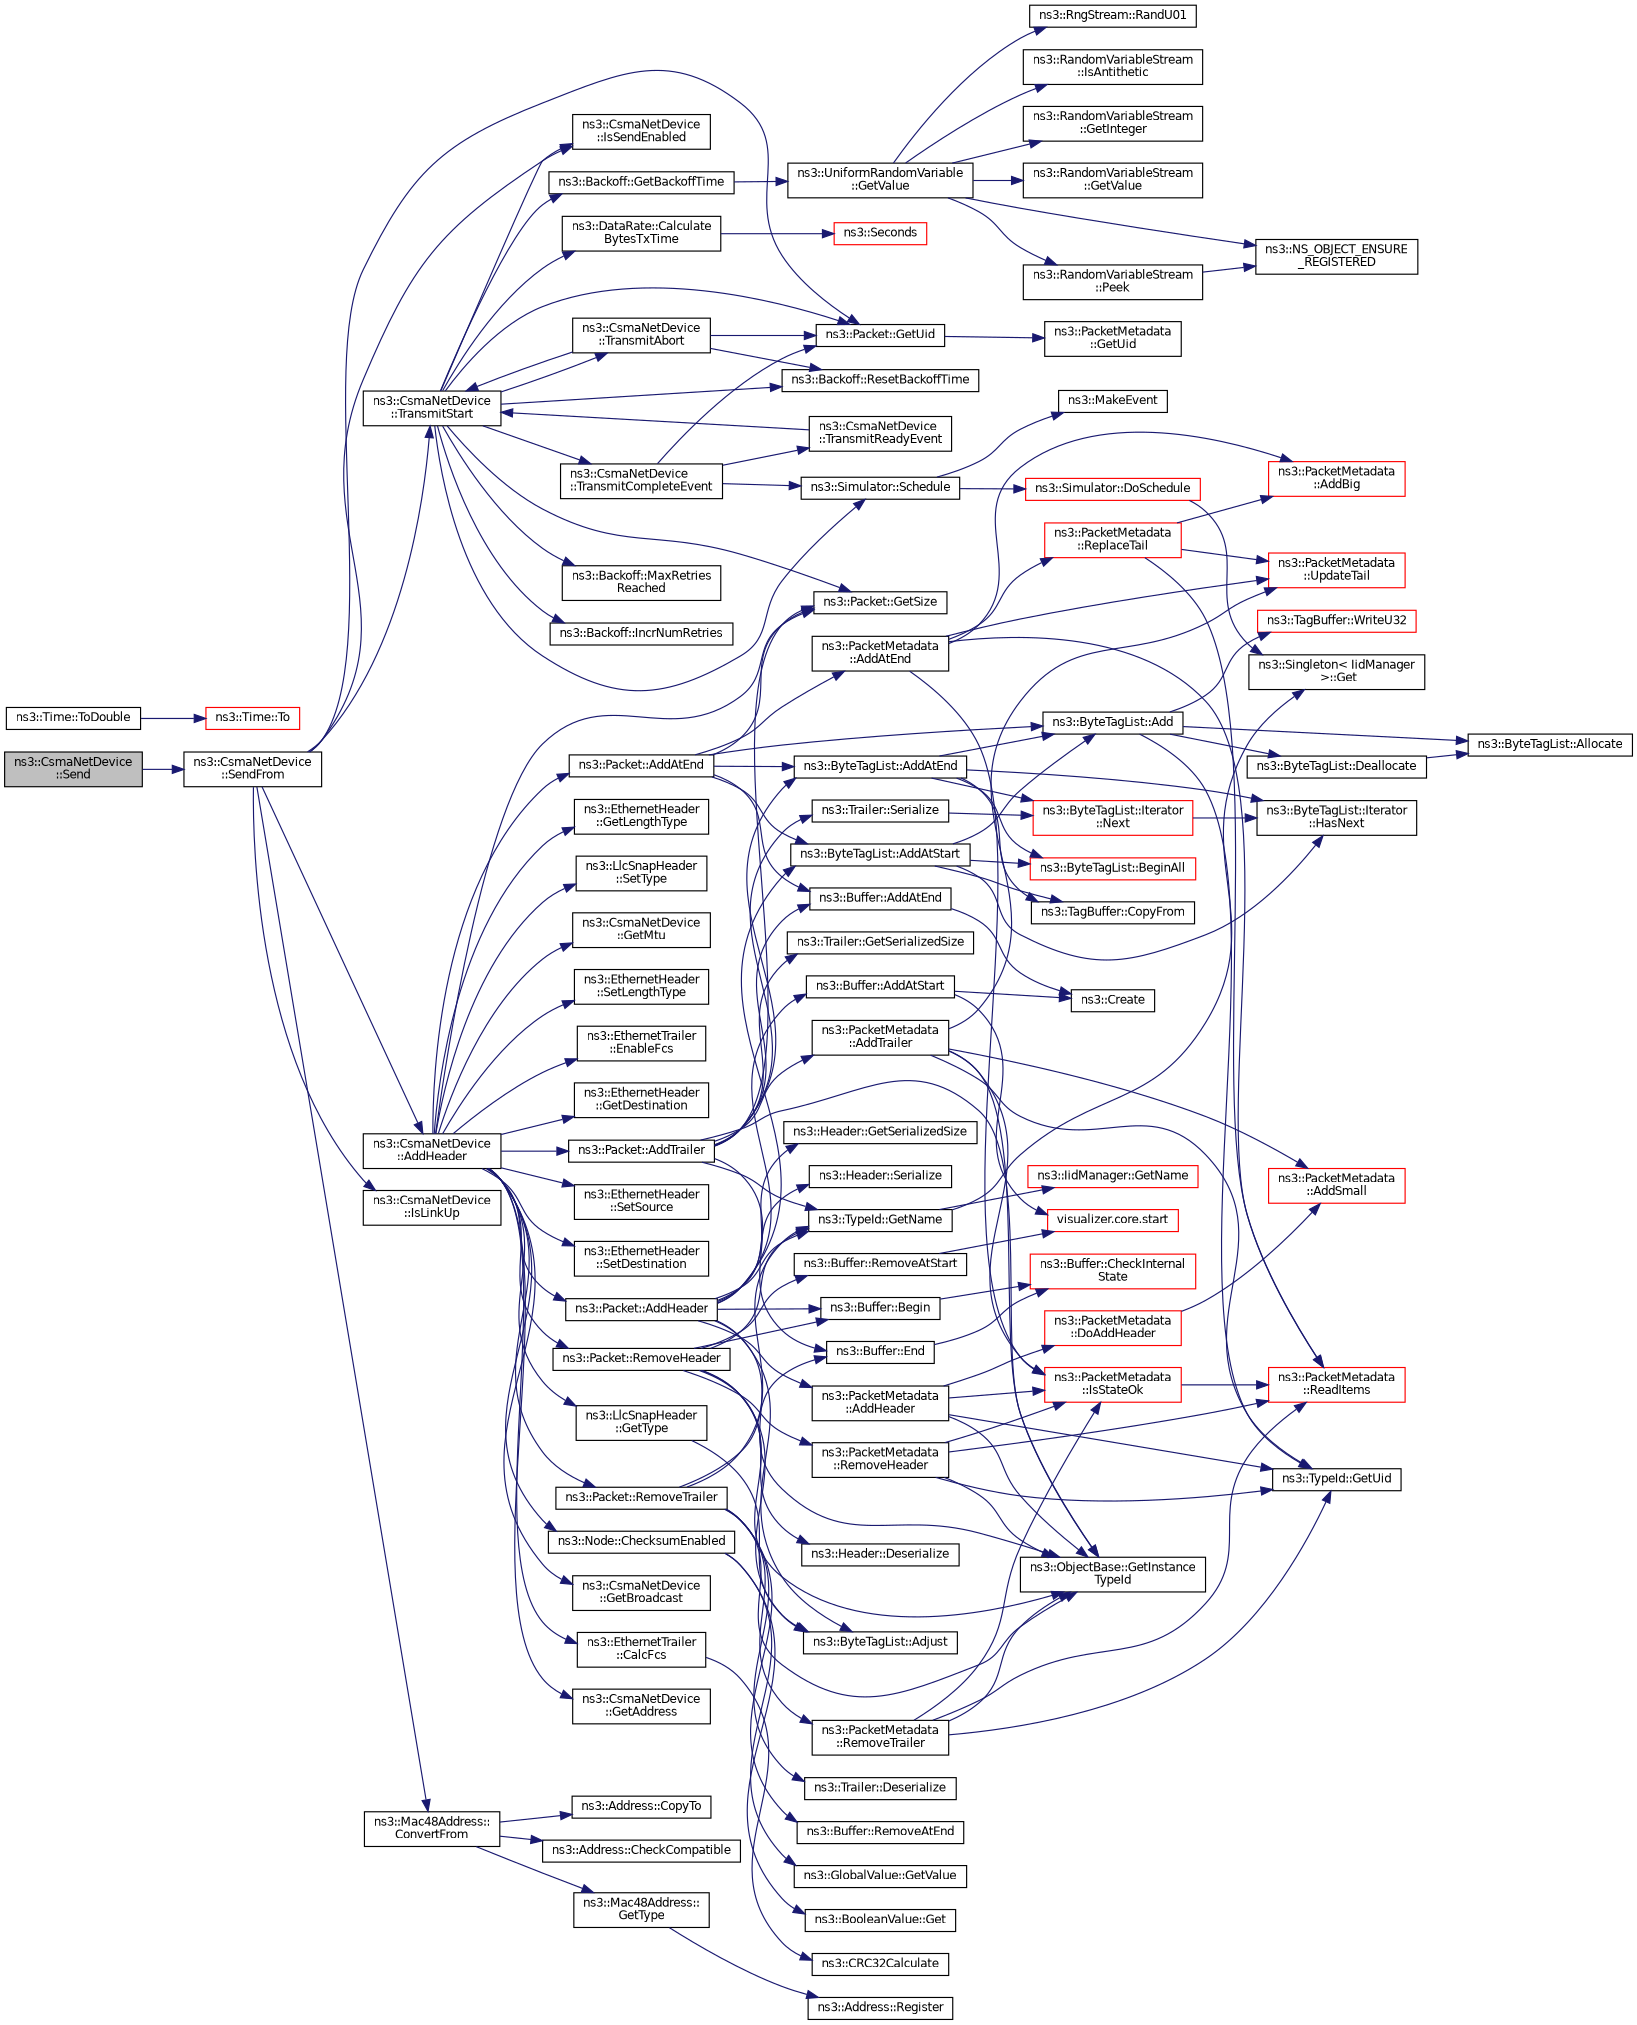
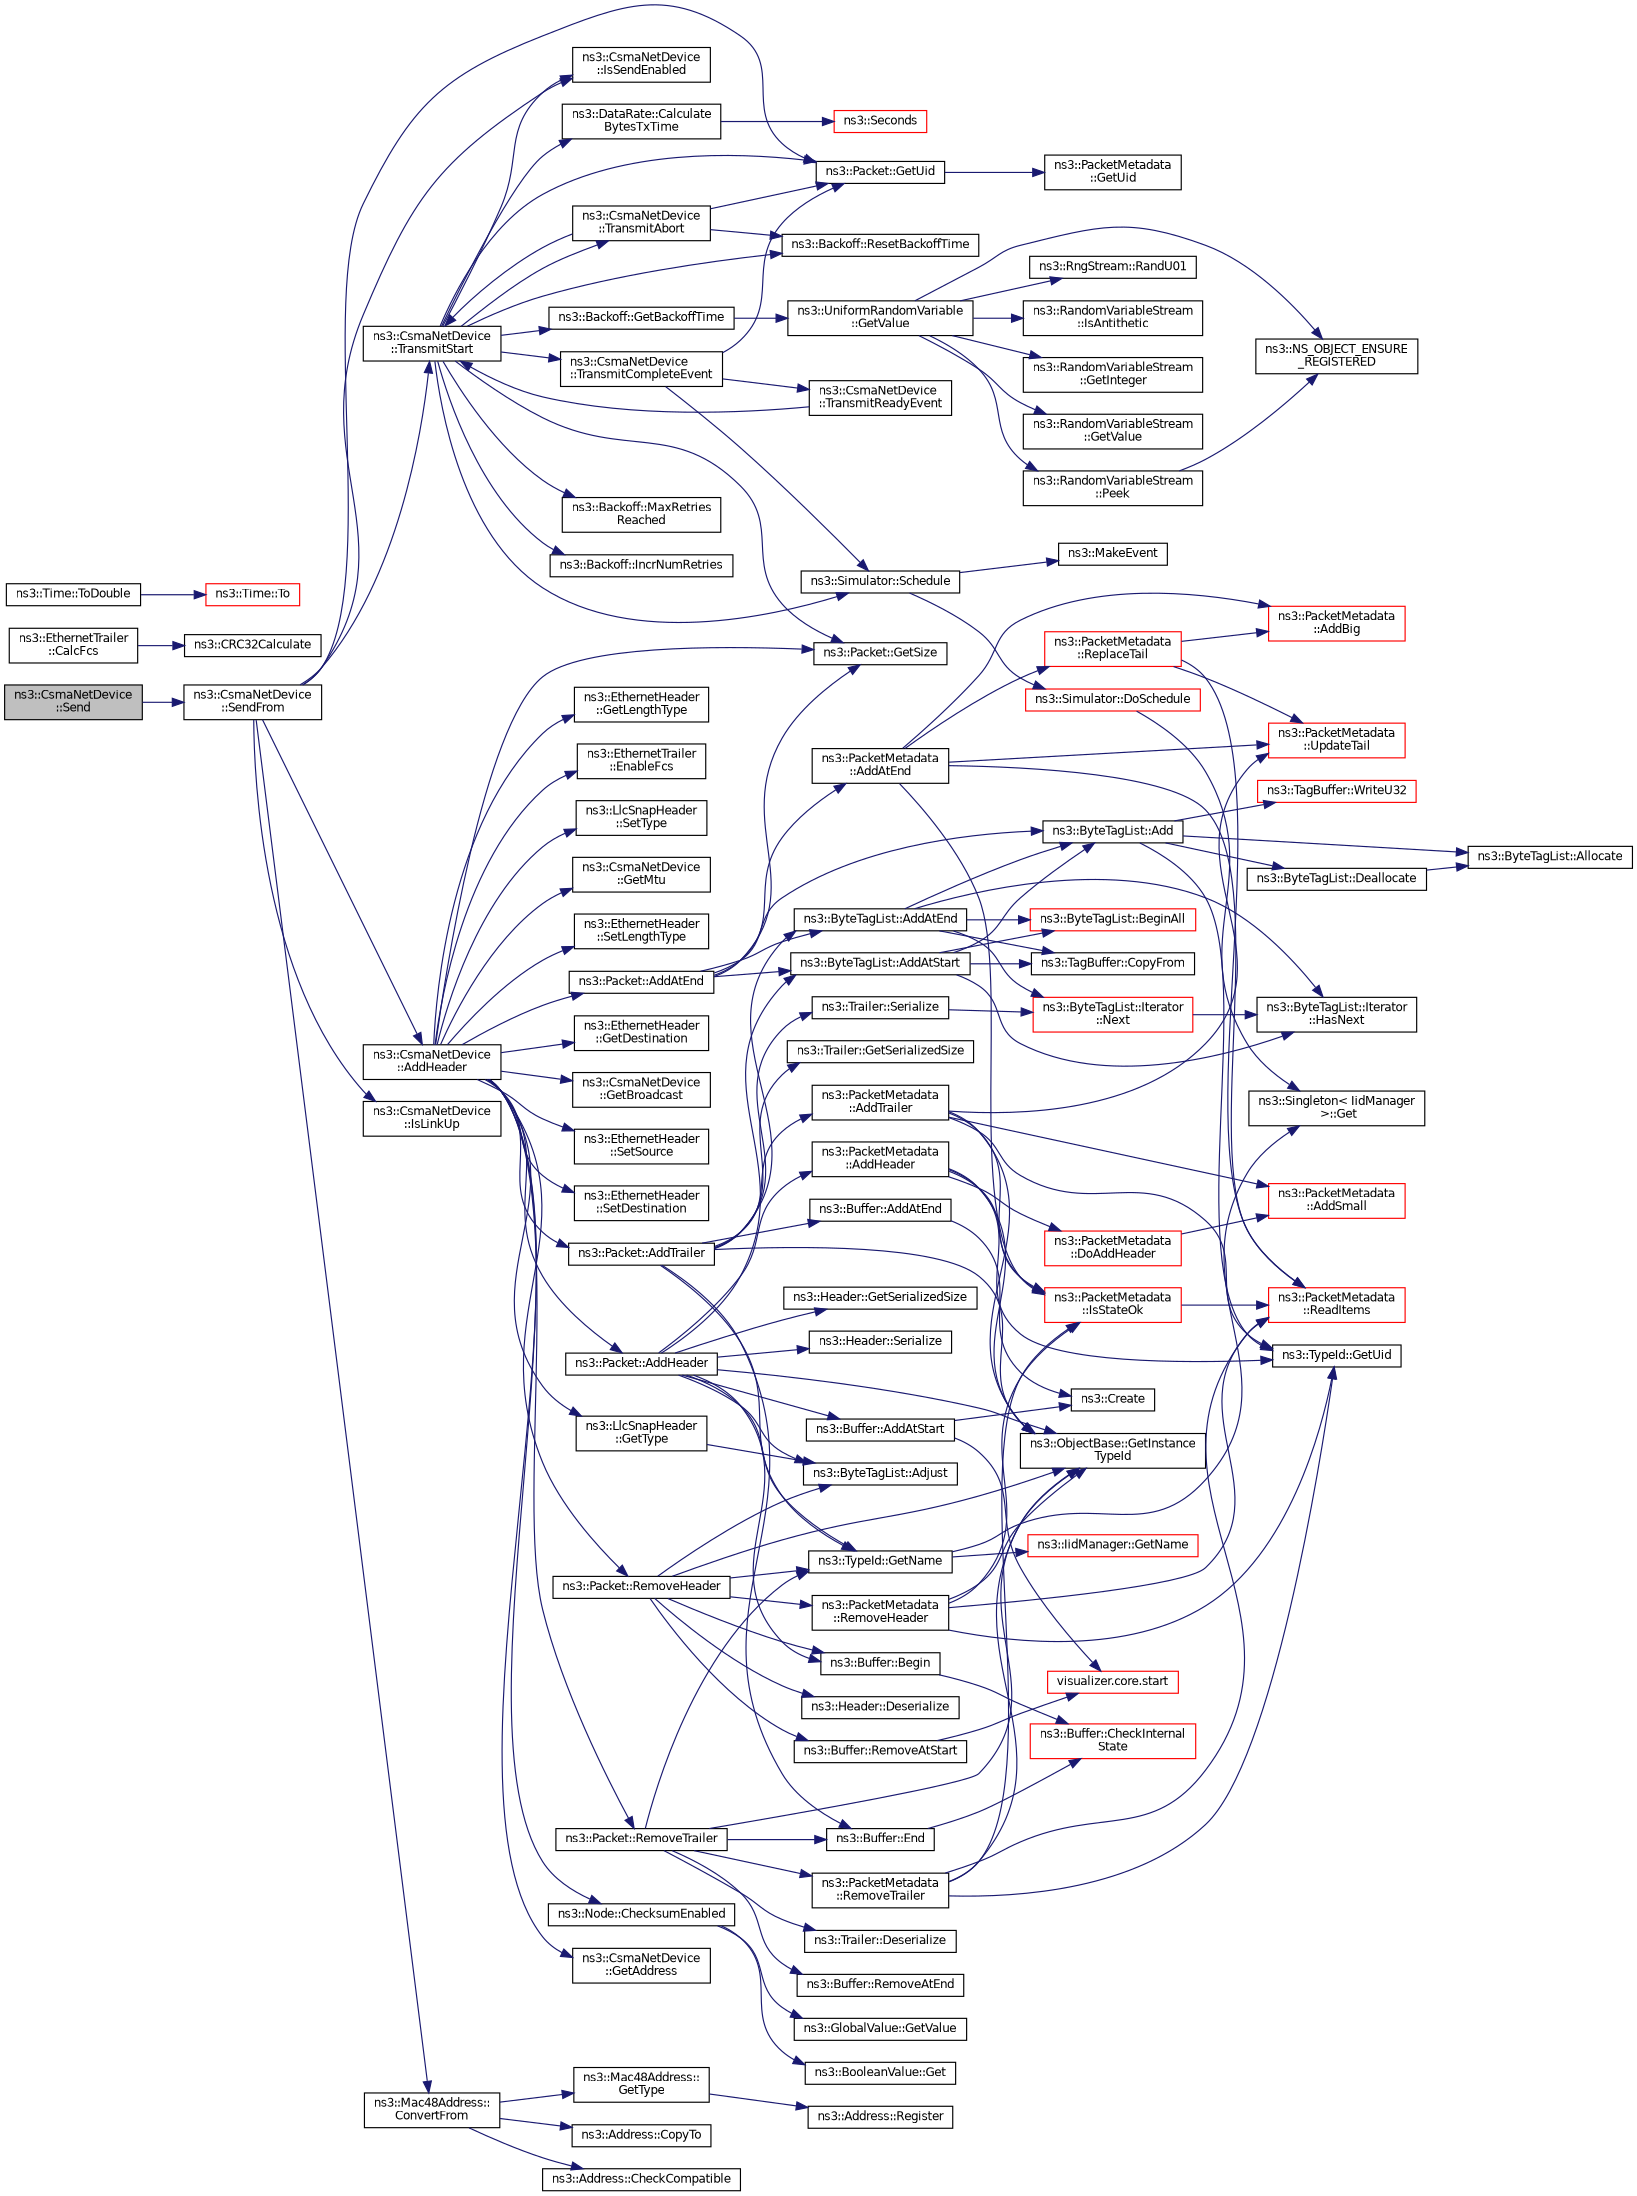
  digraph {
    rankdir=LR
    node [color=black fillcolor=white fontname=Helvetica fontsize=10 shape=record style=filled]
    edge [color=midnightblue fontname=Helvetica fontsize=10 labelfontname=Helvetica labelfontsize=10 style=solid]
    n1 [fillcolor=grey75 fontcolor=black height=0.2 label="ns3::CsmaNetDevice\l::Send" width=0.4]
    n2 [height=0.2 label="ns3::CsmaNetDevice\l::SendFrom" width=0.4]
    n3 [height=0.2 label="ns3::Packet::GetUid" width=0.4]
    n4 [height=0.2 label="ns3::CsmaNetDevice\l::IsLinkUp" width=0.4]
    n5 [height=0.2 label="ns3::CsmaNetDevice\l::IsSendEnabled" width=0.4]
    n6 [height=0.2 label="ns3::Mac48Address::\lConvertFrom" width=0.4]
    n7 [height=0.2 label="ns3::CsmaNetDevice\l::AddHeader" width=0.4]
    n8 [height=0.2 label="ns3::CsmaNetDevice\l::TransmitStart" width=0.4]
    n9 [height=0.2 label="ns3::PacketMetadata\l::GetUid" width=0.4]
    n10 [height=0.2 label="ns3::Address::CheckCompatible" width=0.4]
    n11 [height=0.2 label="ns3::Mac48Address::\lGetType" width=0.4]
    n12 [height=0.2 label="ns3::Address::CopyTo" width=0.4]
    n13 [height=0.2 label="ns3::EthernetHeader\l::SetSource" width=0.4]
    n14 [height=0.2 label="ns3::EthernetHeader\l::SetDestination" width=0.4]
    n15 [height=0.2 label="ns3::Packet::GetSize" width=0.4]
    n16 [height=0.2 label="ns3::Packet::AddAtEnd" width=0.4]
    n17 [height=0.2 label="ns3::LlcSnapHeader\l::SetType" width=0.4]
    n18 [height=0.2 label="ns3::Packet::AddHeader" width=0.4]
    n19 [height=0.2 label="ns3::CsmaNetDevice\l::GetMtu" width=0.4]
    n20 [height=0.2 label="ns3::EthernetHeader\l::SetLengthType" width=0.4]
    n21 [height=0.2 label="ns3::Node::ChecksumEnabled" width=0.4]
    n22 [height=0.2 label="ns3::EthernetTrailer\l::EnableFcs" width=0.4]
    n23 [height=0.2 label="ns3::EthernetTrailer\l::CalcFcs" width=0.4]
    n24 [height=0.2 label="ns3::Packet::AddTrailer" width=0.4]
    n25 [height=0.2 label="ns3::Packet::RemoveTrailer" width=0.4]
    n26 [height=0.2 label="ns3::Packet::RemoveHeader" width=0.4]
    n27 [height=0.2 label="ns3::EthernetHeader\l::GetDestination" width=0.4]
    n28 [height=0.2 label="ns3::CsmaNetDevice\l::GetBroadcast" width=0.4]
    n29 [height=0.2 label="ns3::CsmaNetDevice\l::GetAddress" width=0.4]
    n30 [height=0.2 label="ns3::EthernetHeader\l::GetLengthType" width=0.4]
    n31 [height=0.2 label="ns3::LlcSnapHeader\l::GetType" width=0.4]
    n32 [height=0.2 label="ns3::Backoff::MaxRetries\lReached" width=0.4]
    n33 [height=0.2 label="ns3::CsmaNetDevice\l::TransmitAbort" width=0.4]
    n34 [height=0.2 label="ns3::Backoff::ResetBackoffTime" width=0.4]
    n35 [height=0.2 label="ns3::Backoff::IncrNumRetries" width=0.4]
    n36 [height=0.2 label="ns3::Backoff::GetBackoffTime" width=0.4]
    n37 [height=0.2 label="ns3::Simulator::Schedule" width=0.4]
    n38 [height=0.2 label="ns3::DataRate::Calculate\lBytesTxTime" width=0.4]
    n39 [height=0.2 label="ns3::CsmaNetDevice\l::TransmitCompleteEvent" width=0.4]
    n40 [height=0.2 label="ns3::Address::Register" width=0.4]
    n41 [height=0.2 label="ns3::ByteTagList::AddAtEnd" width=0.4]
    n42 [height=0.2 label="ns3::ByteTagList::Add" width=0.4]
    n43 [height=0.2 label="ns3::ByteTagList::AddAtStart" width=0.4]
    n44 [height=0.2 label="ns3::Buffer::AddAtEnd" width=0.4]
    n45 [height=0.2 label="ns3::PacketMetadata\l::AddAtEnd" width=0.4]
    n46 [height=0.2 label="ns3::ByteTagList::Adjust" width=0.4]
    n47 [height=0.2 label="ns3::Header::GetSerializedSize" width=0.4]
    n48 [height=0.2 label="ns3::ObjectBase::GetInstance\lTypeId" width=0.4]
    n49 [height=0.2 label="ns3::TypeId::GetName" width=0.4]
    n50 [height=0.2 label="ns3::Buffer::AddAtStart" width=0.4]
    n51 [height=0.2 label="ns3::Header::Serialize" width=0.4]
    n52 [height=0.2 label="ns3::Buffer::Begin" width=0.4]
    n53 [height=0.2 label="ns3::PacketMetadata\l::AddHeader" width=0.4]
    n54 [height=0.2 label="ns3::GlobalValue::GetValue" width=0.4]
    n55 [height=0.2 label="ns3::BooleanValue::Get" width=0.4]
    n56 [height=0.2 label="ns3::CRC32Calculate" width=0.4]
    n57 [height=0.2 label="ns3::Trailer::GetSerializedSize" width=0.4]
    n58 [height=0.2 label="ns3::Buffer::End" width=0.4]
    n59 [height=0.2 label="ns3::Trailer::Serialize" width=0.4]
    n60 [height=0.2 label="ns3::PacketMetadata\l::AddTrailer" width=0.4]
    n61 [height=0.2 label="ns3::Trailer::Deserialize" width=0.4]
    n62 [height=0.2 label="ns3::Buffer::RemoveAtEnd" width=0.4]
    n63 [height=0.2 label="ns3::PacketMetadata\l::RemoveTrailer" width=0.4]
    n64 [height=0.2 label="ns3::Header::Deserialize" width=0.4]
    n65 [height=0.2 label="ns3::Buffer::RemoveAtStart" width=0.4]
    n66 [height=0.2 label="ns3::PacketMetadata\l::RemoveHeader" width=0.4]
    n67 [color=red height=0.2 label="ns3::ByteTagList::BeginAll" width=0.4]
    n68 [height=0.2 label="ns3::ByteTagList::Iterator\l::HasNext" width=0.4]
    n69 [color=red height=0.2 label="ns3::ByteTagList::Iterator\l::Next" width=0.4]
    n70 [height=0.2 label="ns3::TagBuffer::CopyFrom" width=0.4]
    n71 [height=0.2 label="ns3::ByteTagList::Allocate" width=0.4]
    n72 [height=0.2 label="ns3::ByteTagList::Deallocate" width=0.4]
    n73 [color=red height=0.2 label="ns3::TagBuffer::WriteU32" width=0.4]
    n74 [height=0.2 label="ns3::TypeId::GetUid" width=0.4]
    n75 [height=0.2 label="ns3::Create" width=0.4]
    n76 [color=red height=0.2 label="ns3::PacketMetadata\l::IsStateOk" width=0.4]
    n77 [color=red height=0.2 label="ns3::PacketMetadata\l::ReadItems" width=0.4]
    n78 [color=red height=0.2 label="ns3::PacketMetadata\l::ReplaceTail" width=0.4]
    n79 [color=red height=0.2 label="ns3::PacketMetadata\l::AddBig" width=0.4]
    n80 [color=red height=0.2 label="ns3::PacketMetadata\l::UpdateTail" width=0.4]
    n81 [height=0.2 label="ns3::Singleton\< IidManager\l \>::Get" width=0.4]
    n82 [color=red height=0.2 label="ns3::IidManager::GetName" width=0.4]
    n83 [color=red height=0.2 label="visualizer.core.start" width=0.4]
    n84 [color=red height=0.2 label="ns3::Buffer::CheckInternal\lState" width=0.4]
    n85 [color=red height=0.2 label="ns3::PacketMetadata\l::DoAddHeader" width=0.4]
    n86 [color=red height=0.2 label="ns3::PacketMetadata\l::AddSmall" width=0.4]
    n87 [height=0.2 label="ns3::UniformRandomVariable\l::GetValue" width=0.4]
    n88 [color=red height=0.2 label="ns3::Simulator::DoSchedule" width=0.4]
    n89 [height=0.2 label="ns3::MakeEvent" width=0.4]
    n90 [color=red height=0.2 label="ns3::Seconds" width=0.4]
    n91 [height=0.2 label="ns3::CsmaNetDevice\l::TransmitReadyEvent" width=0.4]
    n92 [height=0.2 label="ns3::RandomVariableStream\l::Peek" width=0.4]
    n93 [height=0.2 label="ns3::NS_OBJECT_ENSURE\l_REGISTERED" width=0.4]
    n94 [height=0.2 label="ns3::RngStream::RandU01" width=0.4]
    n95 [height=0.2 label="ns3::RandomVariableStream\l::IsAntithetic" width=0.4]
    n96 [height=0.2 label="ns3::RandomVariableStream\l::GetInteger" width=0.4]
    n97 [height=0.2 label="ns3::RandomVariableStream\l::GetValue" width=0.4]
    n98 [height=0.2 label="ns3::Time::ToDouble" width=0.4]
    n99 [color=red height=0.2 label="ns3::Time::To" width=0.4]
    n1 -> n2
    n2 -> n3
    n2 -> n4
    n2 -> n5
    n2 -> n6
    n2 -> n7
    n2 -> n8
    n3 -> n9
    n6 -> n10
    n6 -> n11
    n6 -> n12
    n7 -> n13
    n7 -> n14
    n7 -> n15
    n7 -> n16
    n7 -> n17
    n7 -> n18
    n7 -> n19
    n7 -> n20
    n7 -> n21
    n7 -> n22
-   n7 -> n23
    n7 -> n24
    n7 -> n25
    n7 -> n26
    n7 -> n27
    n7 -> n28
    n7 -> n29
    n7 -> n30
    n7 -> n31
    n8 -> n3
    n8 -> n5
    n8 -> n15
    n8 -> n32
    n8 -> n33
    n8 -> n34
    n8 -> n35
    n8 -> n36
    n8 -> n37
    n8 -> n38
    n8 -> n39
    n11 -> n40
    n16 -> n15
    n16 -> n41
    n16 -> n42
    n16 -> n43
-   n16 -> n44
    n16 -> n45
    n18 -> n43
    n18 -> n46
    n18 -> n47
    n18 -> n48
    n18 -> n49
    n18 -> n50
    n18 -> n51
    n18 -> n52
    n18 -> n53
    n21 -> n54
    n21 -> n55
    n23 -> n56
-   n24 -> n15
    n24 -> n41
    n24 -> n44
    n24 -> n48
    n24 -> n49
    n24 -> n57
    n24 -> n58
    n24 -> n59
    n24 -> n60
    n25 -> n48
    n25 -> n49
    n25 -> n58
    n25 -> n61
    n25 -> n62
    n25 -> n63
    n26 -> n46
    n26 -> n48
    n26 -> n49
    n26 -> n52
    n26 -> n64
    n26 -> n65
    n26 -> n66
    n31 -> n46
    n33 -> n3
    n33 -> n8
    n33 -> n34
    n36 -> n87
    n37 -> n88
    n37 -> n89
    n38 -> n90
    n39 -> n3
    n39 -> n37
    n39 -> n91
    n41 -> n42
    n41 -> n67
    n41 -> n68
    n41 -> n69
    n41 -> n70
    n42 -> n71
    n42 -> n72
    n42 -> n73
    n42 -> n74
    n43 -> n42
    n43 -> n67
    n43 -> n68
    n43 -> n70
    n44 -> n75
    n45 -> n76
    n45 -> n77
    n45 -> n78
    n45 -> n79
    n45 -> n80
    n49 -> n81
    n49 -> n82
    n50 -> n75
    n50 -> n83
    n52 -> n84
    n53 -> n48
    n53 -> n74
    n53 -> n76
    n53 -> n85
    n58 -> n84
    n59 -> n69
    n60 -> n48
    n60 -> n74
    n60 -> n76
    n60 -> n80
    n60 -> n86
    n63 -> n48
    n63 -> n74
    n63 -> n76
    n63 -> n77
    n65 -> n83
    n66 -> n48
    n66 -> n74
    n66 -> n76
    n66 -> n77
    n69 -> n68
    n72 -> n71
    n76 -> n77
    n78 -> n77
    n78 -> n79
    n78 -> n80
    n85 -> n86
    n87 -> n92
    n87 -> n93
    n87 -> n94
    n87 -> n95
    n87 -> n96
    n87 -> n97
    n88 -> n81
    n91 -> n8
    n92 -> n93
    n98 -> n99
  }
